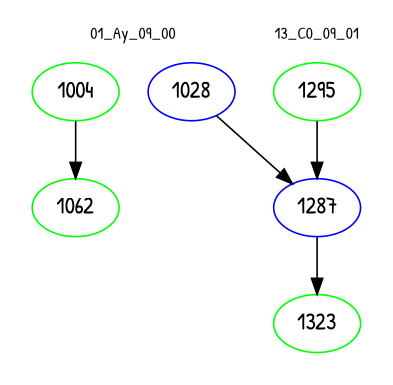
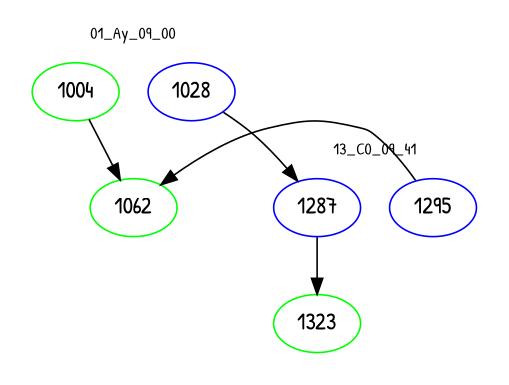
  digraph {
    fontname="Patrick Hand"
    node [color=blue fontname="Patrick Hand"]
    edge [color=black fontname="Patrick Hand"]
    n1 [label=1028]
    n2 [color=green label=1004]
    n3 [color=green label=1062]
-   n4 [color=green label=1295]
+   n4 [label=1295]
    n5 [label=1287]
    n6 [color=green label=1323]
    subgraph cluster_1 {
      color=white
      fontsize=10
      label="01_Ay_09_00"
      n1
      n2
      n3
    }
    subgraph cluster_2 {
      color=white
      fontsize=10
-     label="13_C0_09_01"
+     label="13_C0_09_41"
      n4
      n5
      n6
    }
    n1 -> n5
    n2 -> n3
-   n4 -> n5
+   n4 -> n3
    n5 -> n6
  }
